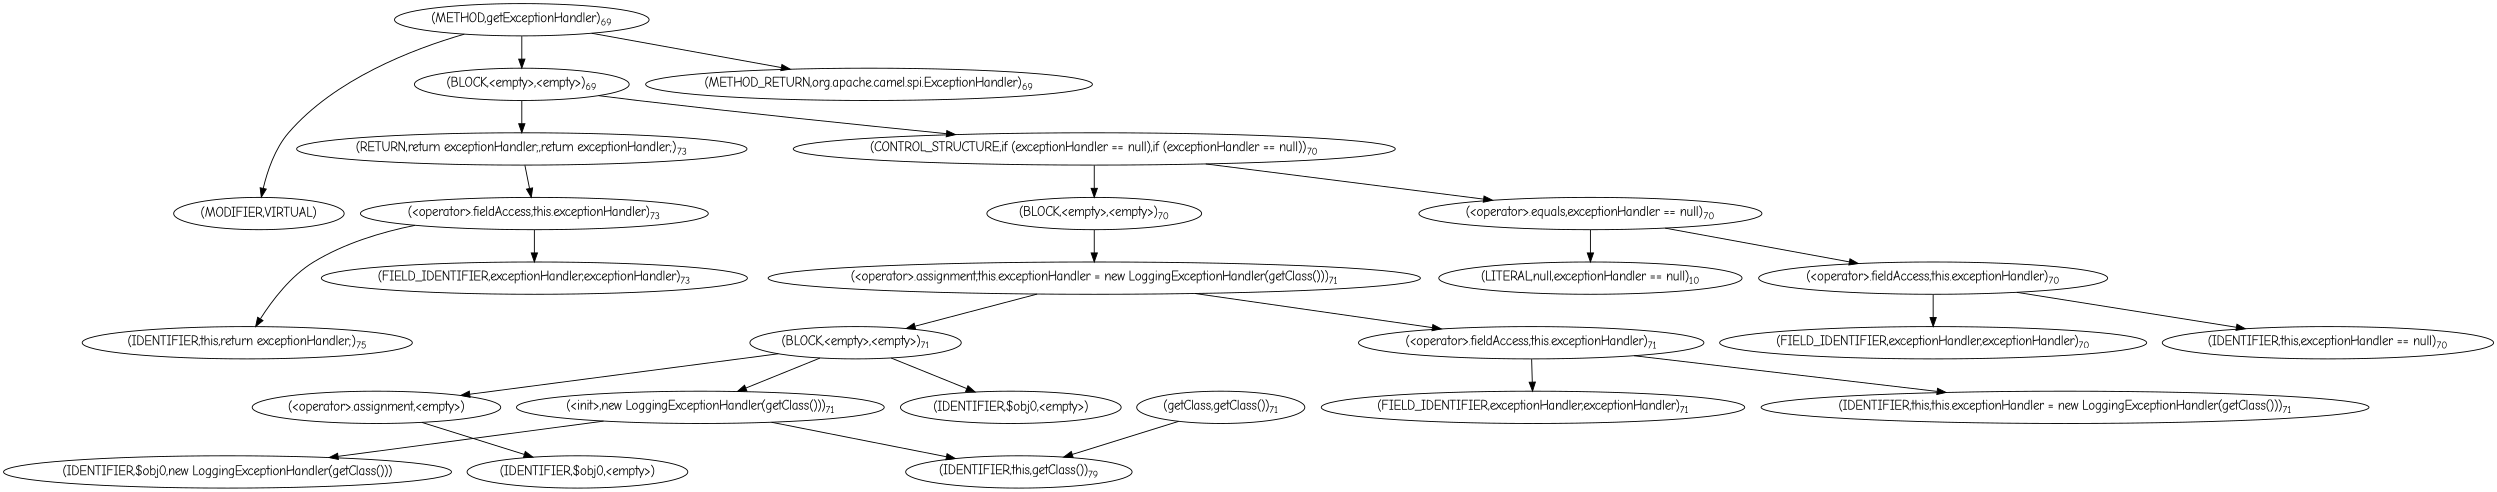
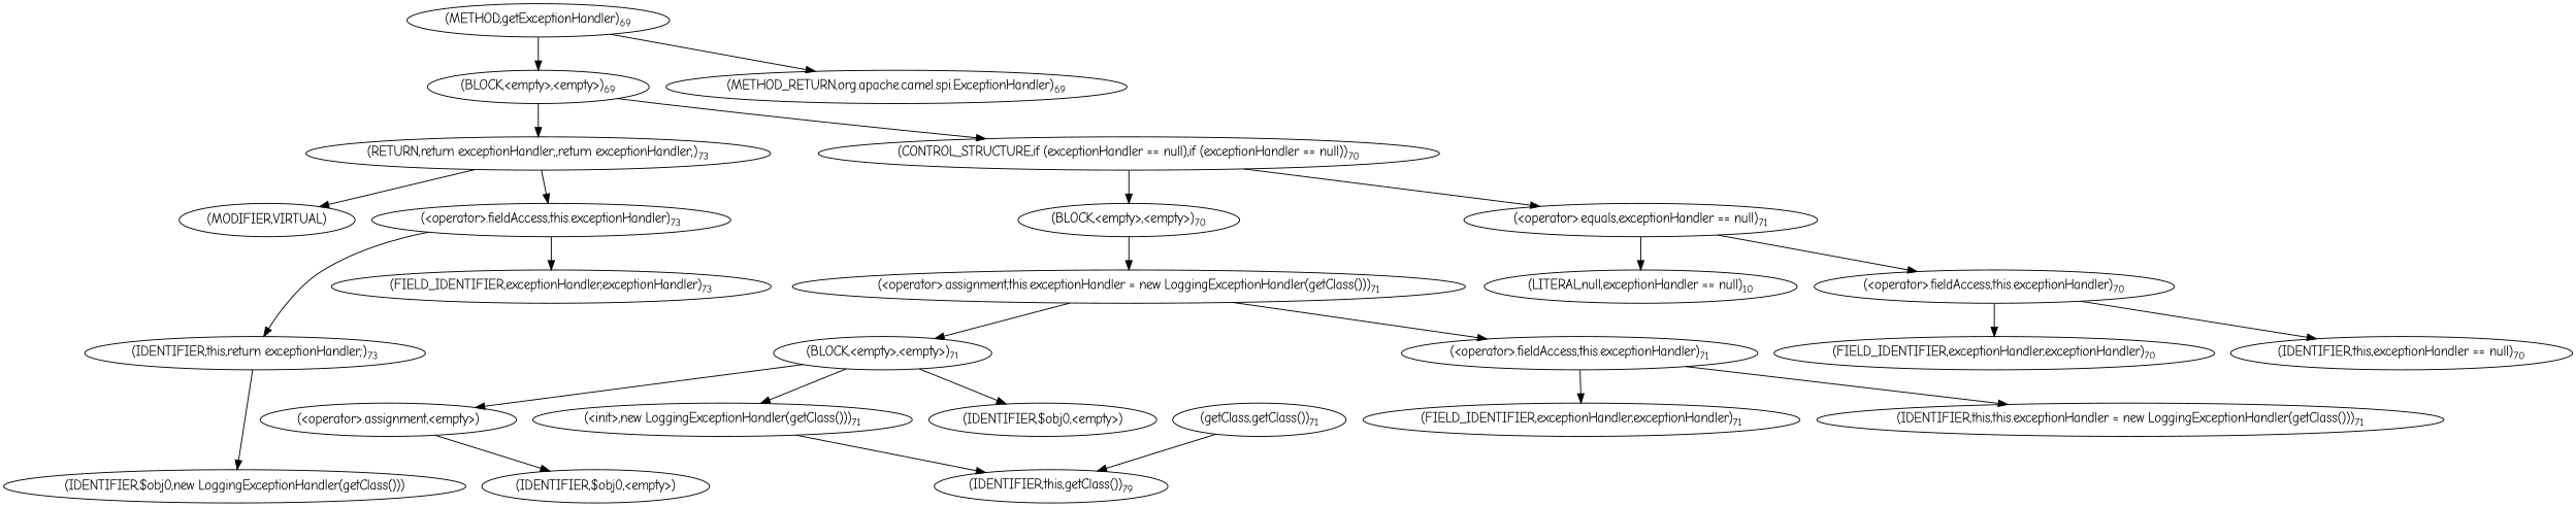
  digraph {
    fontname="Comic Neue"
    node [fontname="Comic Neue"]
    edge [fontname="Comic Neue"]
    n1 [label=<(METHOD,getExceptionHandler)<SUB>69</SUB>>]
    n2 [label=<(BLOCK,&lt;empty&gt;,&lt;empty&gt;)<SUB>69</SUB>>]
    n3 [label=<(MODIFIER,VIRTUAL)>]
    n4 [label=<(METHOD_RETURN,org.apache.camel.spi.ExceptionHandler)<SUB>69</SUB>>]
    n5 [label=<(CONTROL_STRUCTURE,if (exceptionHandler == null),if (exceptionHandler == null))<SUB>70</SUB>>]
    n6 [label=<(RETURN,return exceptionHandler;,return exceptionHandler;)<SUB>73</SUB>>]
-   n7 [label=<(&lt;operator&gt;.equals,exceptionHandler == null)<SUB>70</SUB>>]
+   n7 [label=<(&lt;operator&gt;.equals,exceptionHandler == null)<SUB>71</SUB>>]
    n8 [label=<(BLOCK,&lt;empty&gt;,&lt;empty&gt;)<SUB>70</SUB>>]
    n9 [label=<(&lt;operator&gt;.fieldAccess,this.exceptionHandler)<SUB>73</SUB>>]
    n10 [label=<(&lt;operator&gt;.fieldAccess,this.exceptionHandler)<SUB>70</SUB>>]
    n11 [label=<(LITERAL,null,exceptionHandler == null)<SUB>10</SUB>>]
    n12 [label=<(&lt;operator&gt;.assignment,this.exceptionHandler = new LoggingExceptionHandler(getClass()))<SUB>71</SUB>>]
    n13 [label=<(IDENTIFIER,this,exceptionHandler == null)<SUB>70</SUB>>]
    n14 [label=<(FIELD_IDENTIFIER,exceptionHandler,exceptionHandler)<SUB>70</SUB>>]
    n15 [label=<(&lt;operator&gt;.fieldAccess,this.exceptionHandler)<SUB>71</SUB>>]
    n16 [label=<(BLOCK,&lt;empty&gt;,&lt;empty&gt;)<SUB>71</SUB>>]
    n17 [label=<(IDENTIFIER,this,this.exceptionHandler = new LoggingExceptionHandler(getClass()))<SUB>71</SUB>>]
    n18 [label=<(FIELD_IDENTIFIER,exceptionHandler,exceptionHandler)<SUB>71</SUB>>]
    n19 [label=<(&lt;operator&gt;.assignment,&lt;empty&gt;)>]
    n20 [label=<(&lt;init&gt;,new LoggingExceptionHandler(getClass()))<SUB>71</SUB>>]
    n21 [label=<(IDENTIFIER,$obj0,&lt;empty&gt;)>]
    n22 [label=<(IDENTIFIER,$obj0,&lt;empty&gt;)>]
    n23 [label=<(IDENTIFIER,$obj0,new LoggingExceptionHandler(getClass()))>]
    n24 [label=<(IDENTIFIER,this,getClass())<SUB>79</SUB>>]
    n25 [label=<(getClass,getClass())<SUB>71</SUB>>]
-   n26 [label=<(IDENTIFIER,this,return exceptionHandler;)<SUB>75</SUB>>]
+   n26 [label=<(IDENTIFIER,this,return exceptionHandler;)<SUB>73</SUB>>]
    n27 [label=<(FIELD_IDENTIFIER,exceptionHandler,exceptionHandler)<SUB>73</SUB>>]
    n1 -> n2
-   n1 -> n3
+   n6 -> n3
    n1 -> n4
    n2 -> n5
    n2 -> n6
    n5 -> n7
    n5 -> n8
    n6 -> n9
    n7 -> n10
    n7 -> n11
    n8 -> n12
    n9 -> n26
    n9 -> n27
    n10 -> n13
    n10 -> n14
    n12 -> n15
    n12 -> n16
    n15 -> n17
    n15 -> n18
    n16 -> n19
    n16 -> n20
    n16 -> n21
    n19 -> n22
-   n20 -> n23
+   n26 -> n23
    n20 -> n24
    n25 -> n24
  }
